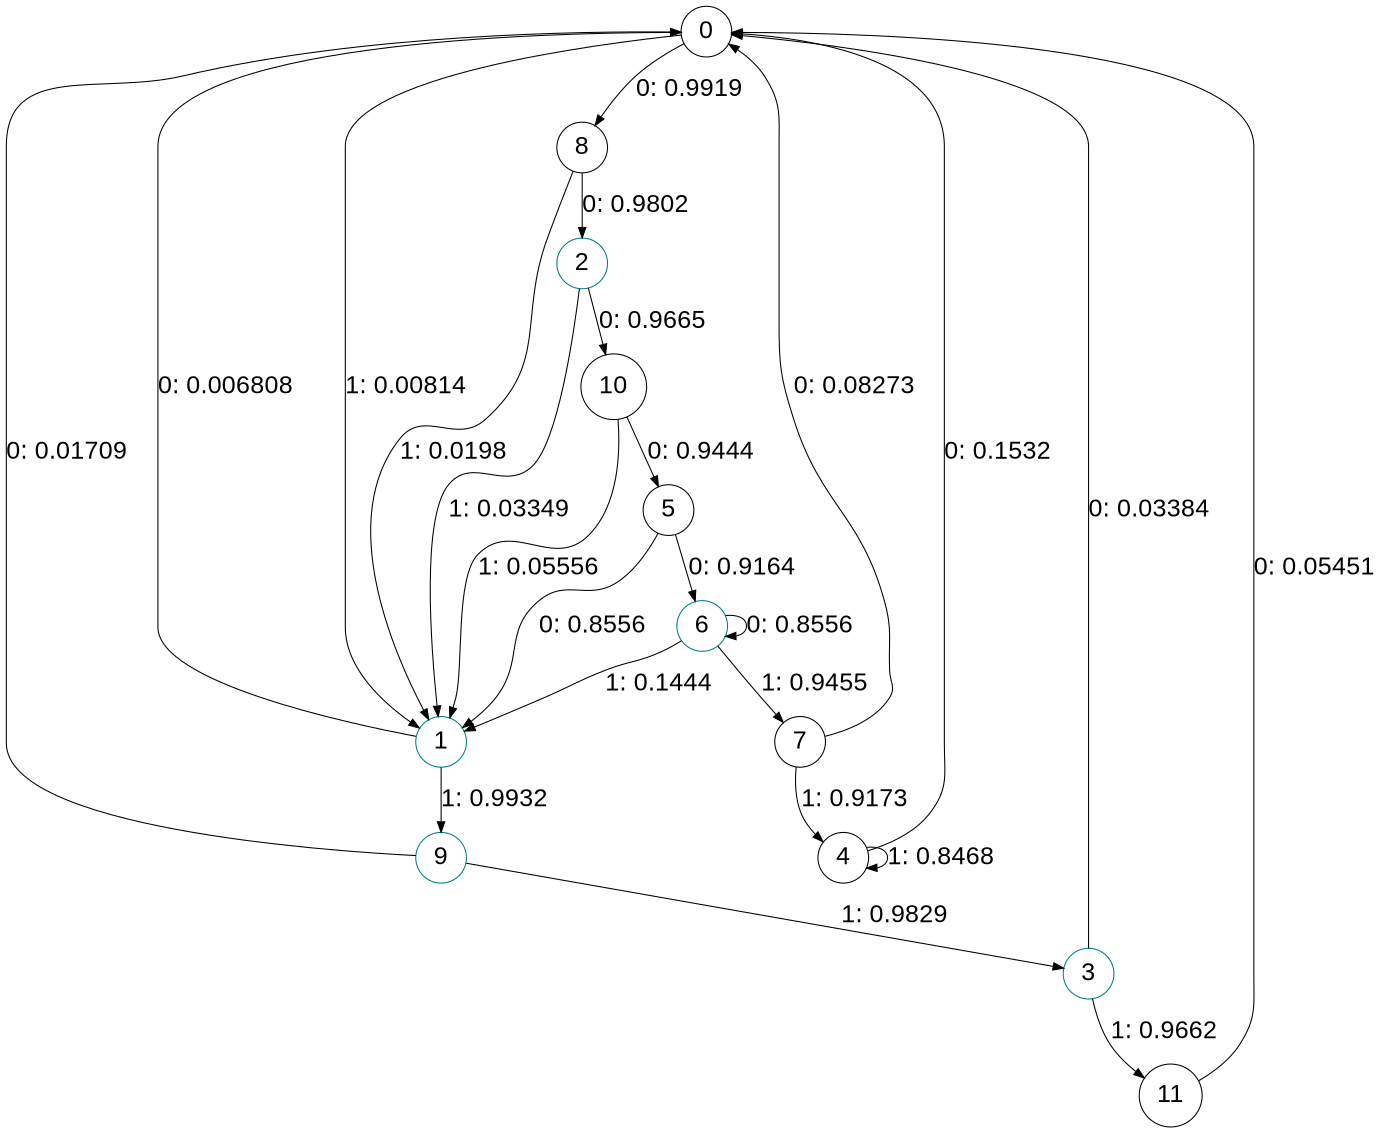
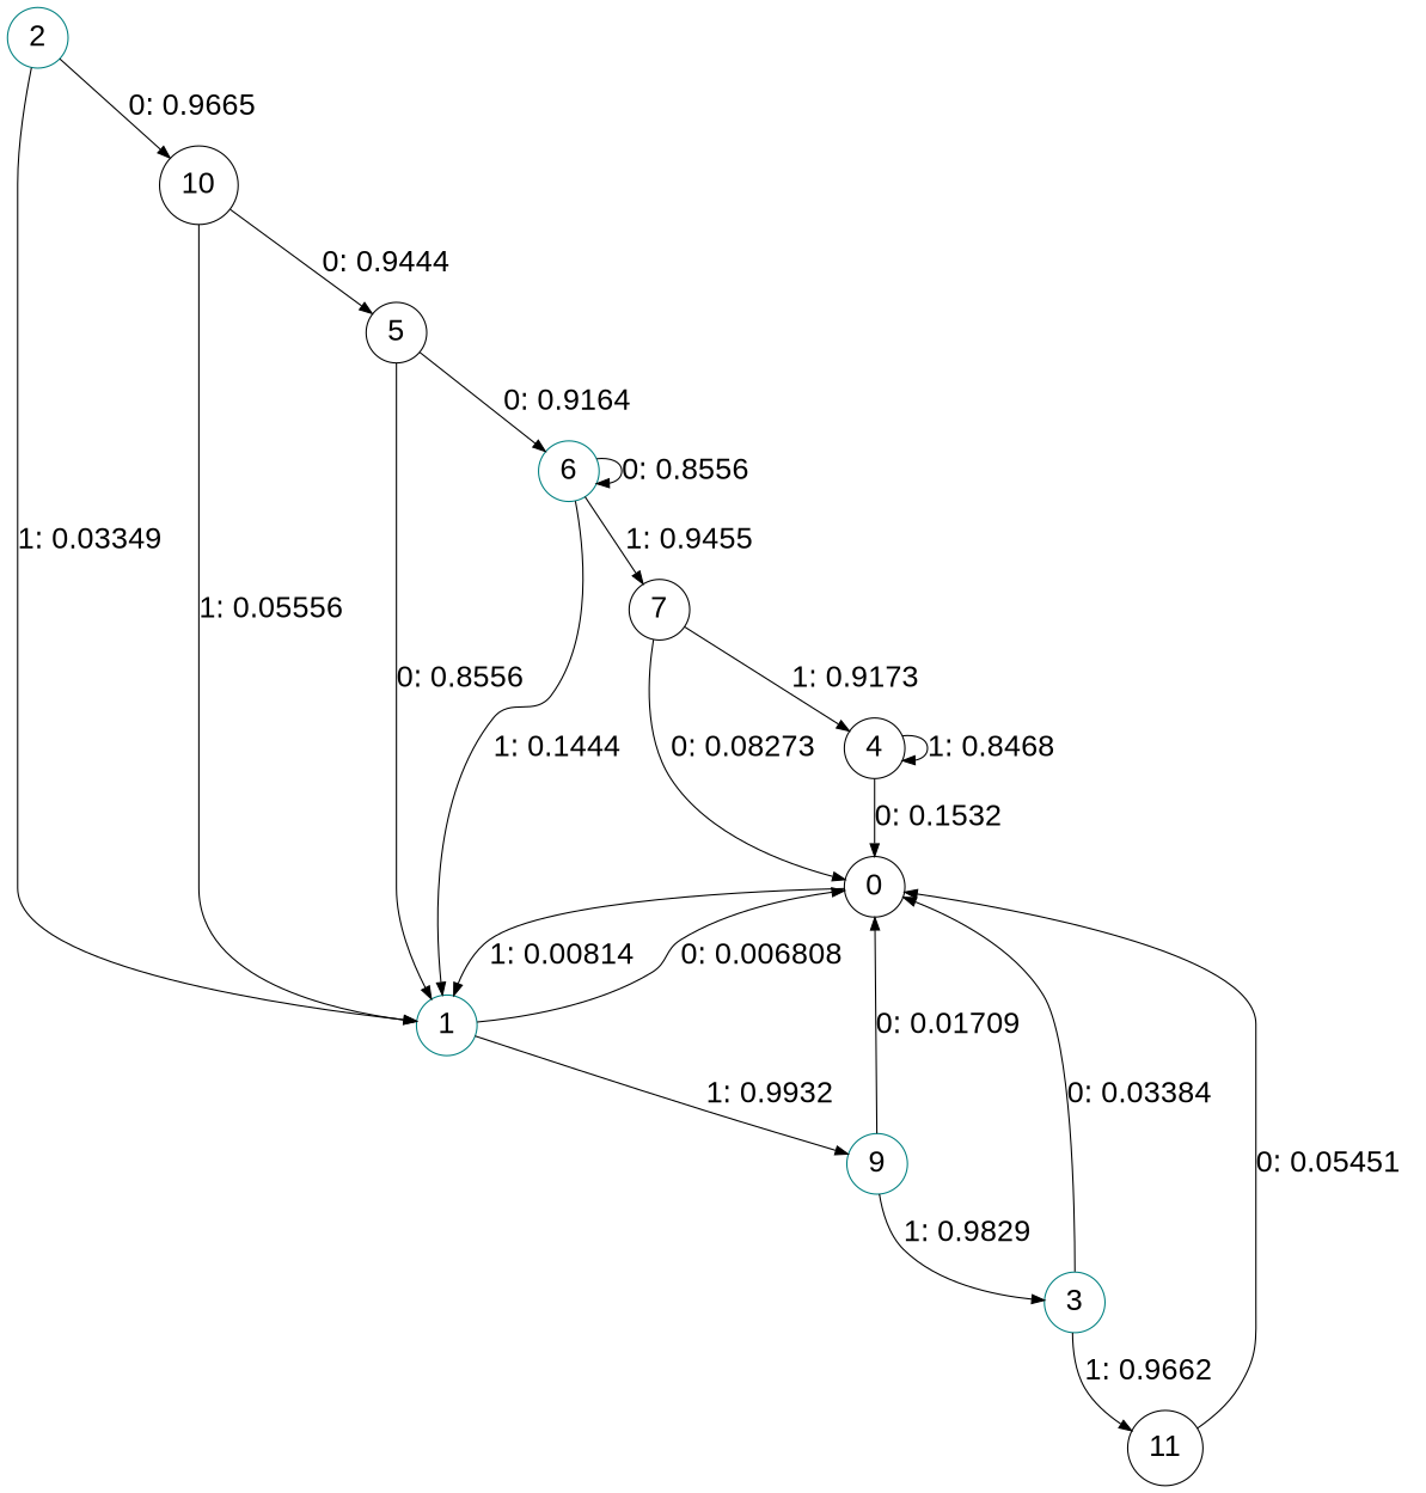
  digraph {
    fontname="Liberation Sans"
    node [color=black fontname="Liberation Sans" fontsize=24 shape=circle]
    edge [fontname="Liberation Sans" fontsize=24]
    0
-   8
    1 [color=teal]
    2 [color=teal]
    9 [color=teal]
    10
    3 [color=teal]
    11
    5
    6 [color=teal]
    7
    4
-   0 -> 8 [label="0: 0.9919   "]
    0 -> 1 [label="1: 0.00814  "]
-   8 -> 1 [label="1: 0.0198   "]
-   8 -> 2 [label="0: 0.9802   "]
    1 -> 0 [label="0: 0.006808  "]
    1 -> 9 [label="1: 0.9932   "]
    2 -> 1 [label="1: 0.03349  "]
    2 -> 10 [label="0: 0.9665   "]
    9 -> 0 [label="0: 0.01709  "]
    9 -> 3 [label="1: 0.9829   "]
    10 -> 1 [label="1: 0.05556  "]
    10 -> 5 [label="0: 0.9444   "]
    3 -> 0 [label="0: 0.03384  "]
    3 -> 11 [label="1: 0.9662   "]
    11 -> 0 [label="0: 0.05451  "]
    5 -> 1 [label="0: 0.8556   "]
    5 -> 6 [label="0: 0.9164   "]
    6 -> 1 [label="1: 0.1444   "]
    6 -> 6 [label="0: 0.8556   "]
    6 -> 7 [label="1: 0.9455   "]
    7 -> 0 [label="0: 0.08273  "]
    7 -> 4 [label="1: 0.9173   "]
    4 -> 0 [label="0: 0.1532   "]
    4 -> 4 [label="1: 0.8468   "]
  }
